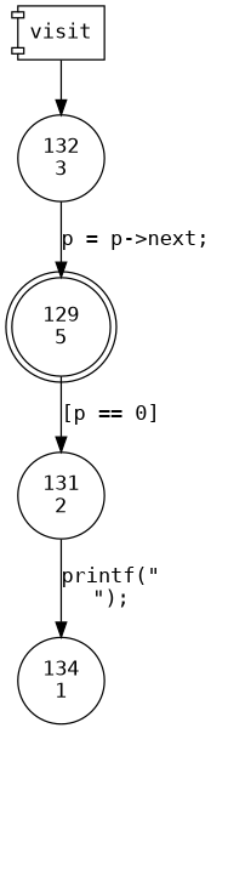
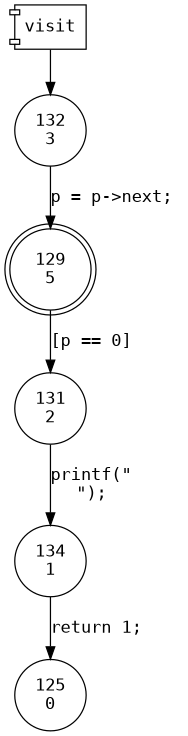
  digraph {
    fontname="DejaVu Sans Mono"
    node [fontname="DejaVu Sans Mono" shape=circle]
    edge [fontname="DejaVu Sans Mono"]
    n1 [label="129\n5" shape=doublecircle]
    n2 [label="131\n2"]
    n3 [label="134\n1"]
+   n4 [label="125\n0"]
    n5 [label=visit shape=component]
    n6 [label="132\n3"]
    n1 -> n2 [label="[p == 0]"]
    n2 -> n3 [label="printf(\"\n\");"]
+   n3 -> n4 [label="return 1;"]
    n5 -> n6
    n6 -> n1 [label="p = p->next; "]
  }
